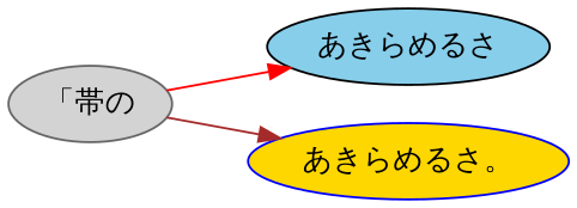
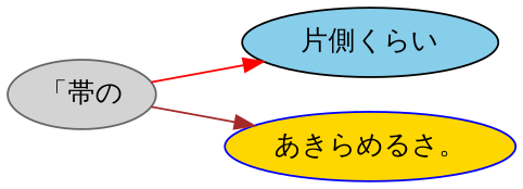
  digraph {
    fontname=Montserrat
    rankdir=LR
    node [fontname=Montserrat style=filled]
    edge [fontname=Montserrat]
    n1 [color=gray40 fillcolor=lightgrey label="「帯の"]
-   n2 [color=black fillcolor=skyblue label="あきらめるさ"]
+   n2 [color=black fillcolor=skyblue label="片側くらい"]
    n3 [color=blue fillcolor=gold label="あきらめるさ。"]
    n1 -> n2 [color=red]
    n1 -> n3 [color=brown]
  }
